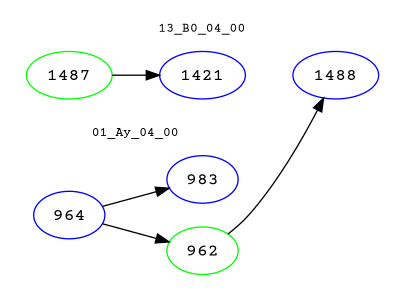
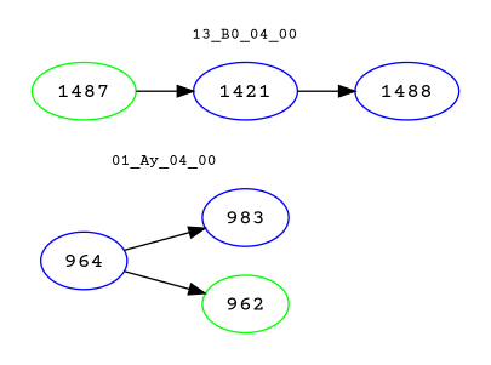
  digraph {
    fontname="Courier Prime"
    rankdir=LR
    node [color=blue fontname="Courier Prime"]
    edge [color=black fontname="Courier Prime"]
    n1 [color=green label=962]
    n2 [label=964]
    n3 [label=983]
    n4 [color=green label=1487]
    n5 [label=1421]
    n6 [label=1488]
    subgraph cluster_1 {
      color=white
      fontsize=10
      label="01_Ay_04_00"
      n1
      n2
      n3
    }
    subgraph cluster_2 {
      color=white
      fontsize=10
      label="13_B0_04_00"
      n4
      n5
      n6
    }
    n2 -> n1
    n2 -> n3
    n4 -> n5
-   n1 -> n6
+   n5 -> n6
  }
